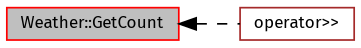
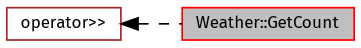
  digraph {
    rankdir=LR
    fontname="Fira Sans"
    node [fontname="Fira Sans" fontsize=10 shape=record style=filled]
    n1 [color=red fillcolor=grey75 fontcolor=black height=0.2 label="Weather::GetCount" width=0.4]
    n2 [color=brown fillcolor=white height=0.2 label="operator\>\>" width=0.4]
-   n1 -> n2 [color=black dir=back fontname="Fira Sans" fontsize=10 labelfontname=Helvetica labelfontsize=10 style=dashed]
+   n2 -> n1 [color=black dir=back fontname="Fira Sans" fontsize=10 labelfontname=Helvetica labelfontsize=10 style=dashed]
  }
